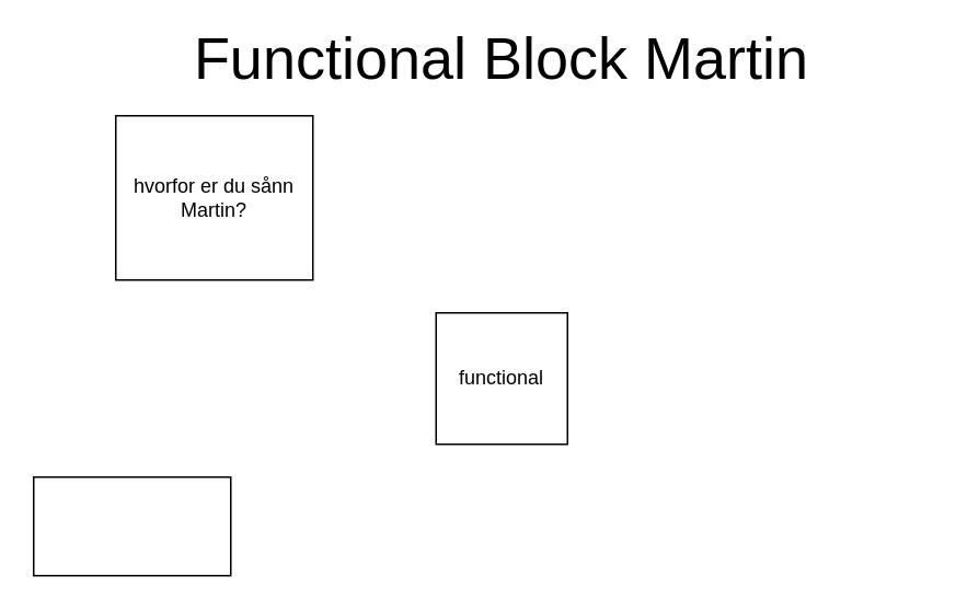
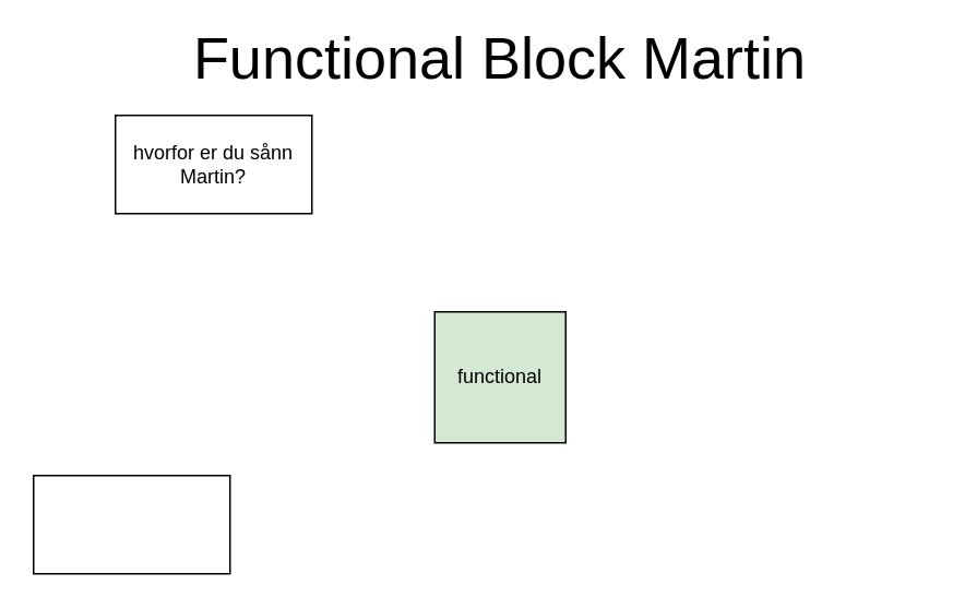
  <mxCell id="0" />
  <mxCell id="1" parent="0" />
  <mxCell id="2" value="&lt;font style=&quot;font-size: 36px;&quot;&gt;Functional Block Martin&lt;/font&gt;" style="text;html=1;align=center;verticalAlign=middle;whiteSpace=wrap;rounded=0;" parent="1" vertex="1"><mxGeometry x="50" y="20" width="510" height="30" as="geometry" /></mxCell>
- <mxCell id="3" value="functional" style="whiteSpace=wrap;html=1;aspect=fixed;" parent="1" vertex="1"><mxGeometry x="265" y="190" width="80" height="80" as="geometry" /></mxCell>
- <mxCell id="4" value="&lt;div&gt;hvorfor er du sånn Martin?&lt;/div&gt;" style="whiteSpace=wrap;html=1;" parent="1" vertex="1"><mxGeometry x="70" y="70" width="120" height="100" as="geometry" /></mxCell>
+ <mxCell id="3" value="functional" style="whiteSpace=wrap;html=1;aspect=fixed;fillColor=#d5e8d4;" parent="1" vertex="1"><mxGeometry x="265" y="190" width="80" height="80" as="geometry" /></mxCell>
+ <mxCell id="4" value="&lt;div&gt;hvorfor er du sånn Martin?&lt;/div&gt;" style="whiteSpace=wrap;html=1;" parent="1" vertex="1"><mxGeometry x="70" y="70" width="120" height="60" as="geometry" /></mxCell>
  <mxCell id="5" value="" style="whiteSpace=wrap;html=1;" parent="1" vertex="1"><mxGeometry x="20" y="290" width="120" height="60" as="geometry" /></mxCell>
